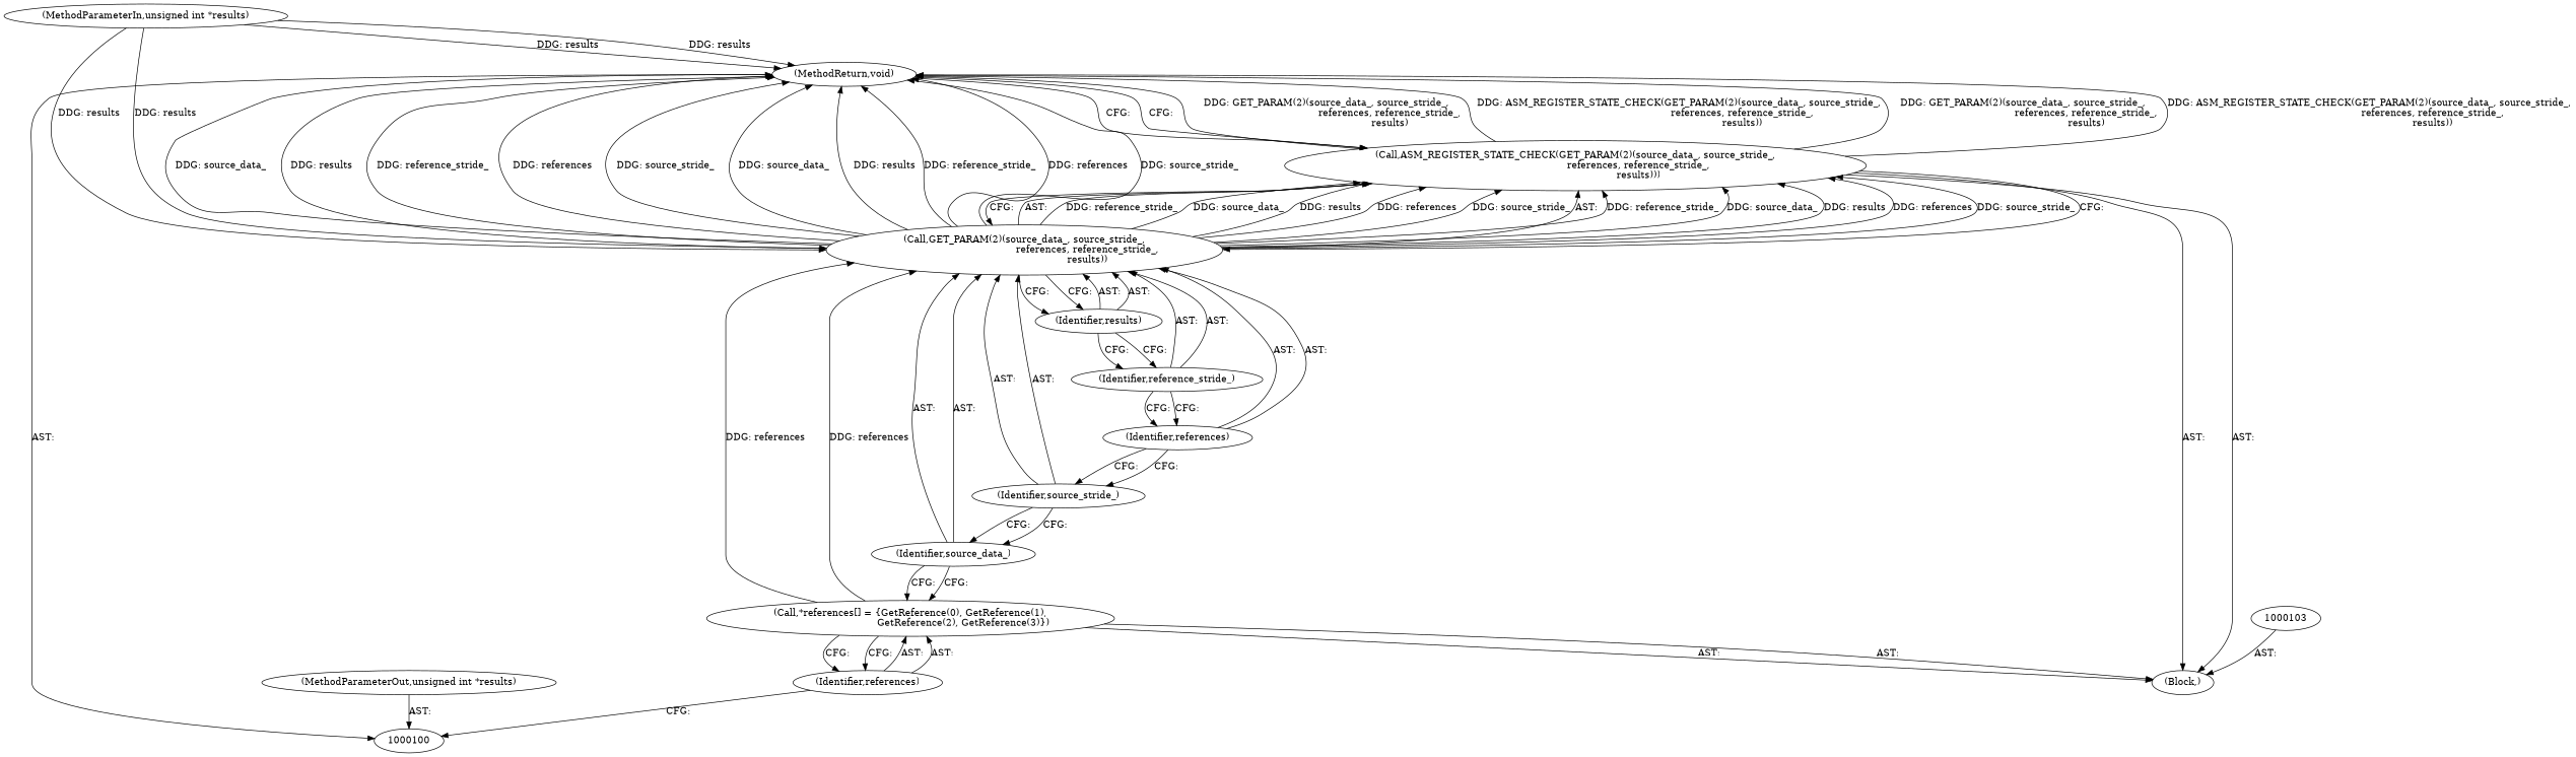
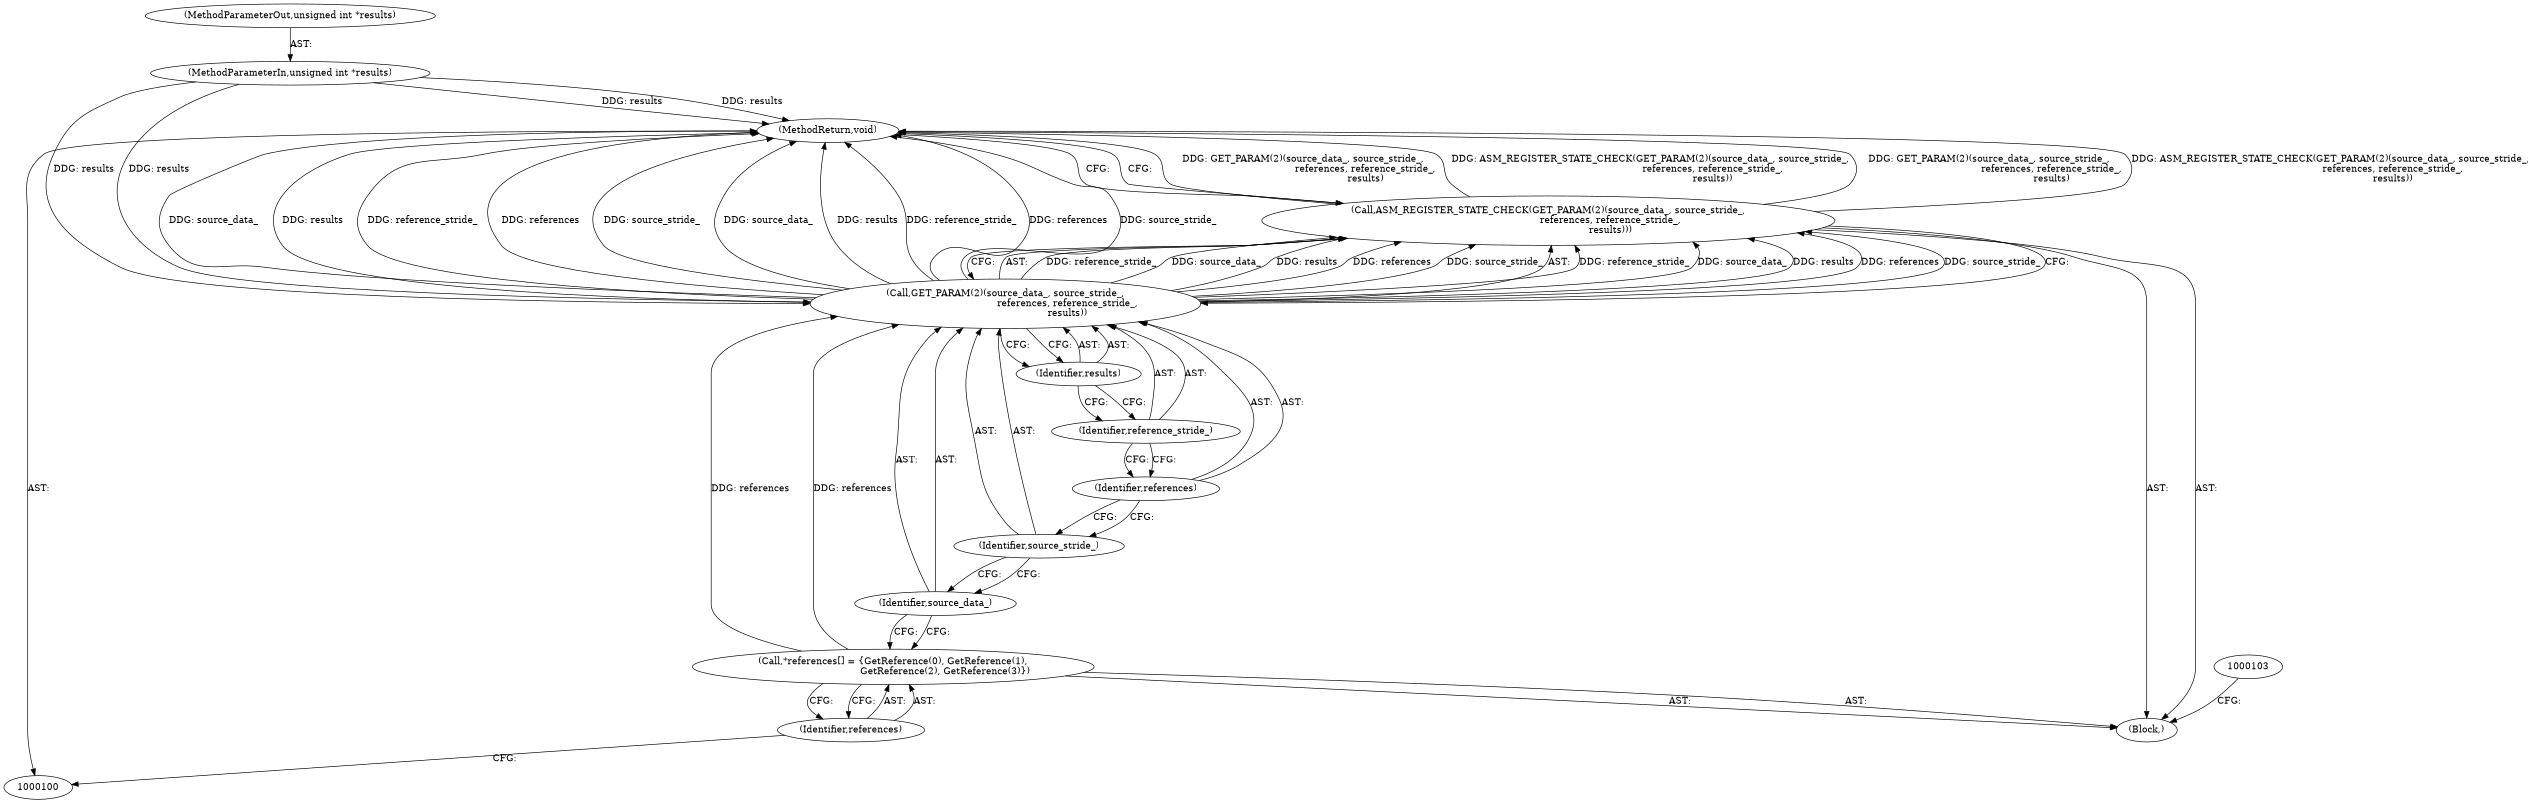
  digraph {
    n1 [label="(MethodParameterIn,unsigned int *results)"]
    n2 [label="(MethodReturn,void)"]
    n3 [label="(Call,GET_PARAM(2)(source_data_, source_stride_,\n                                          references, reference_stride_,\n                                          results))"]
    1000100
    n5 [label="(Call,ASM_REGISTER_STATE_CHECK(GET_PARAM(2)(source_data_, source_stride_,\n                                          references, reference_stride_,\n                                          results)))"]
    n6 [label="(Identifier,results)"]
    n7 [label="(MethodParameterOut,unsigned int *results)"]
    n8 [label="(Block,)"]
    n9 [label="(Call,*references[] = {GetReference(0), GetReference(1),\n                                   GetReference(2), GetReference(3)})"]
    n10 [label="(Identifier,references)"]
    n11 [label="(Identifier,reference_stride_)"]
    n12 [label="(Identifier,source_data_)"]
    n13 [label="(Identifier,source_stride_)"]
    n14 [label="(Identifier,references)"]
    1000103
    n1 -> n2 [label="DDG: results"]
    n1 -> n2 [label="DDG: results"]
    n1 -> n3 [label="DDG: results"]
    n1 -> n3 [label="DDG: results"]
    n2 -> 1000100 [label="AST: "]
    n2 -> n5 [label="CFG: "]
    n2 -> n5 [label="CFG: "]
    n3 -> n2 [label="DDG: source_data_"]
    n3 -> n2 [label="DDG: results"]
    n3 -> n2 [label="DDG: reference_stride_"]
    n3 -> n2 [label="DDG: references"]
    n3 -> n2 [label="DDG: source_stride_"]
    n3 -> n2 [label="DDG: source_data_"]
    n3 -> n2 [label="DDG: results"]
    n3 -> n2 [label="DDG: reference_stride_"]
    n3 -> n2 [label="DDG: references"]
    n3 -> n2 [label="DDG: source_stride_"]
    n3 -> n5 [label="AST: "]
    n3 -> n5 [label="DDG: reference_stride_"]
    n3 -> n5 [label="DDG: source_data_"]
    n3 -> n5 [label="DDG: results"]
    n3 -> n5 [label="DDG: references"]
    n3 -> n5 [label="DDG: source_stride_"]
    n3 -> n5 [label="AST: "]
    n3 -> n5 [label="DDG: reference_stride_"]
    n3 -> n5 [label="DDG: source_data_"]
    n3 -> n5 [label="DDG: results"]
    n3 -> n5 [label="DDG: references"]
    n3 -> n5 [label="DDG: source_stride_"]
    n3 -> n6 [label="CFG: "]
    n3 -> n6 [label="CFG: "]
    n5 -> n2 [label="DDG: GET_PARAM(2)(source_data_, source_stride_,\n                                          references, reference_stride_,\n                                          results)"]
    n5 -> n2 [label="DDG: ASM_REGISTER_STATE_CHECK(GET_PARAM(2)(source_data_, source_stride_,\n                                          references, reference_stride_,\n                                          results))"]
    n5 -> n2 [label="DDG: GET_PARAM(2)(source_data_, source_stride_,\n                                          references, reference_stride_,\n                                          results)"]
    n5 -> n2 [label="DDG: ASM_REGISTER_STATE_CHECK(GET_PARAM(2)(source_data_, source_stride_,\n                                          references, reference_stride_,\n                                          results))"]
    n5 -> n3 [label="CFG: "]
    n5 -> n3 [label="CFG: "]
    n5 -> n8 [label="AST: "]
    n5 -> n8 [label="AST: "]
    n6 -> n3 [label="AST: "]
    n6 -> n3 [label="AST: "]
    n6 -> n11 [label="CFG: "]
    n6 -> n11 [label="CFG: "]
-   n7 -> 1000100 [label="AST: "]
+   n7 -> n1 [label="AST: "]
    n9 -> n3 [label="DDG: references"]
    n9 -> n3 [label="DDG: references"]
    n9 -> n8 [label="AST: "]
    n9 -> n8 [label="AST: "]
    n9 -> n10 [label="CFG: "]
    n9 -> n10 [label="CFG: "]
    n10 -> 1000100 [label="CFG: "]
    n10 -> n9 [label="AST: "]
    n10 -> n9 [label="AST: "]
    n11 -> n3 [label="AST: "]
    n11 -> n3 [label="AST: "]
    n11 -> n14 [label="CFG: "]
    n11 -> n14 [label="CFG: "]
    n12 -> n3 [label="AST: "]
    n12 -> n3 [label="AST: "]
    n12 -> n9 [label="CFG: "]
    n12 -> n9 [label="CFG: "]
    n13 -> n3 [label="AST: "]
    n13 -> n3 [label="AST: "]
    n13 -> n12 [label="CFG: "]
    n13 -> n12 [label="CFG: "]
    n14 -> n3 [label="AST: "]
    n14 -> n3 [label="AST: "]
    n14 -> n13 [label="CFG: "]
    n14 -> n13 [label="CFG: "]
-   1000103 -> n8 [label="AST: "]
+   1000103 -> n8 [label="CFG: "]
  }
